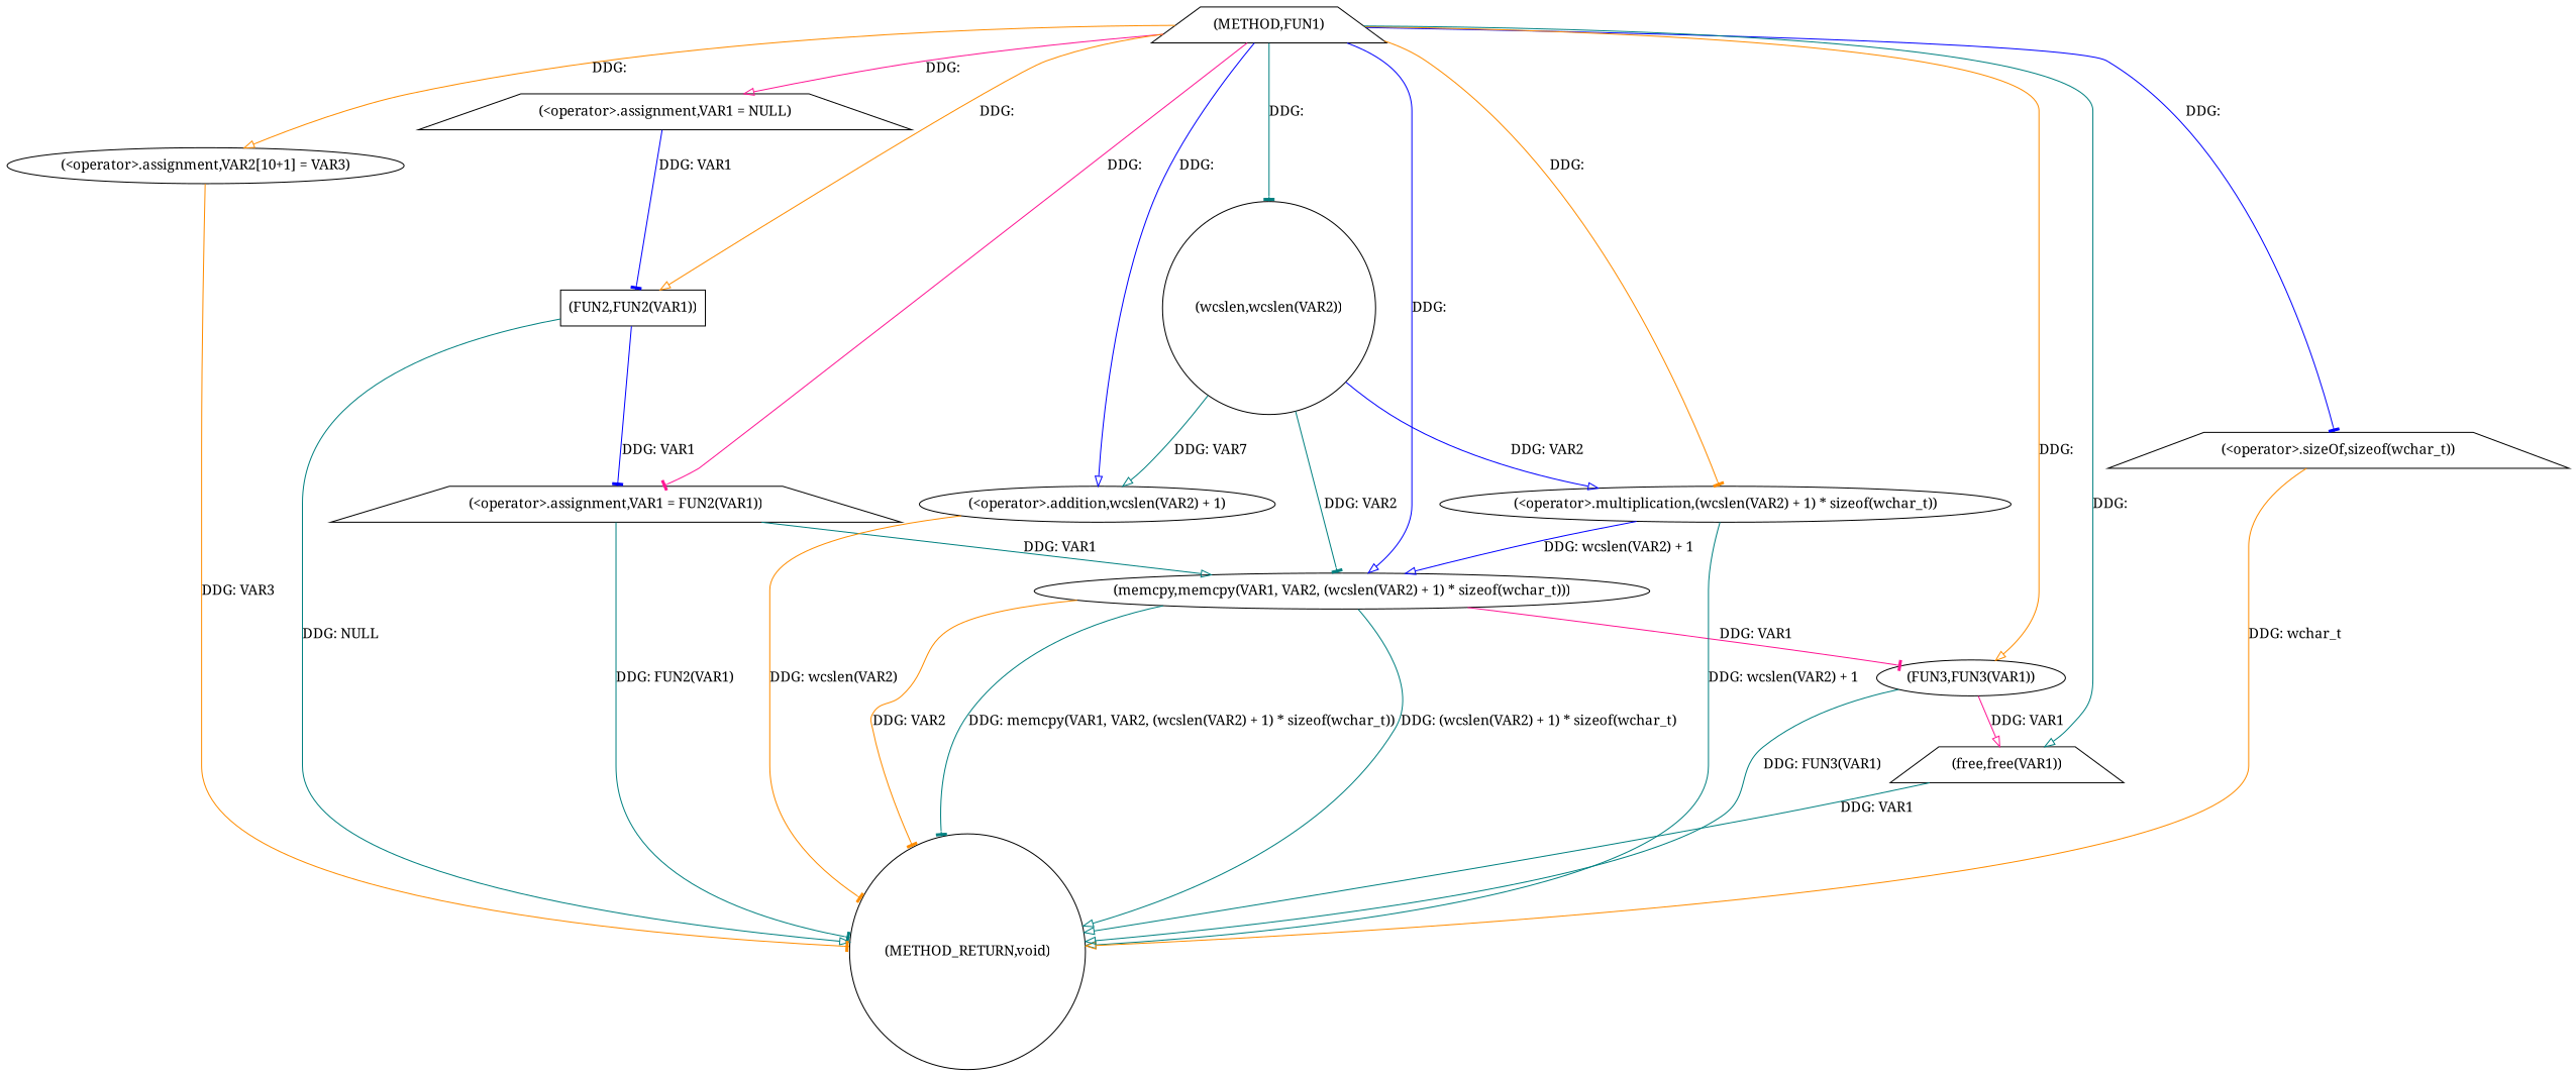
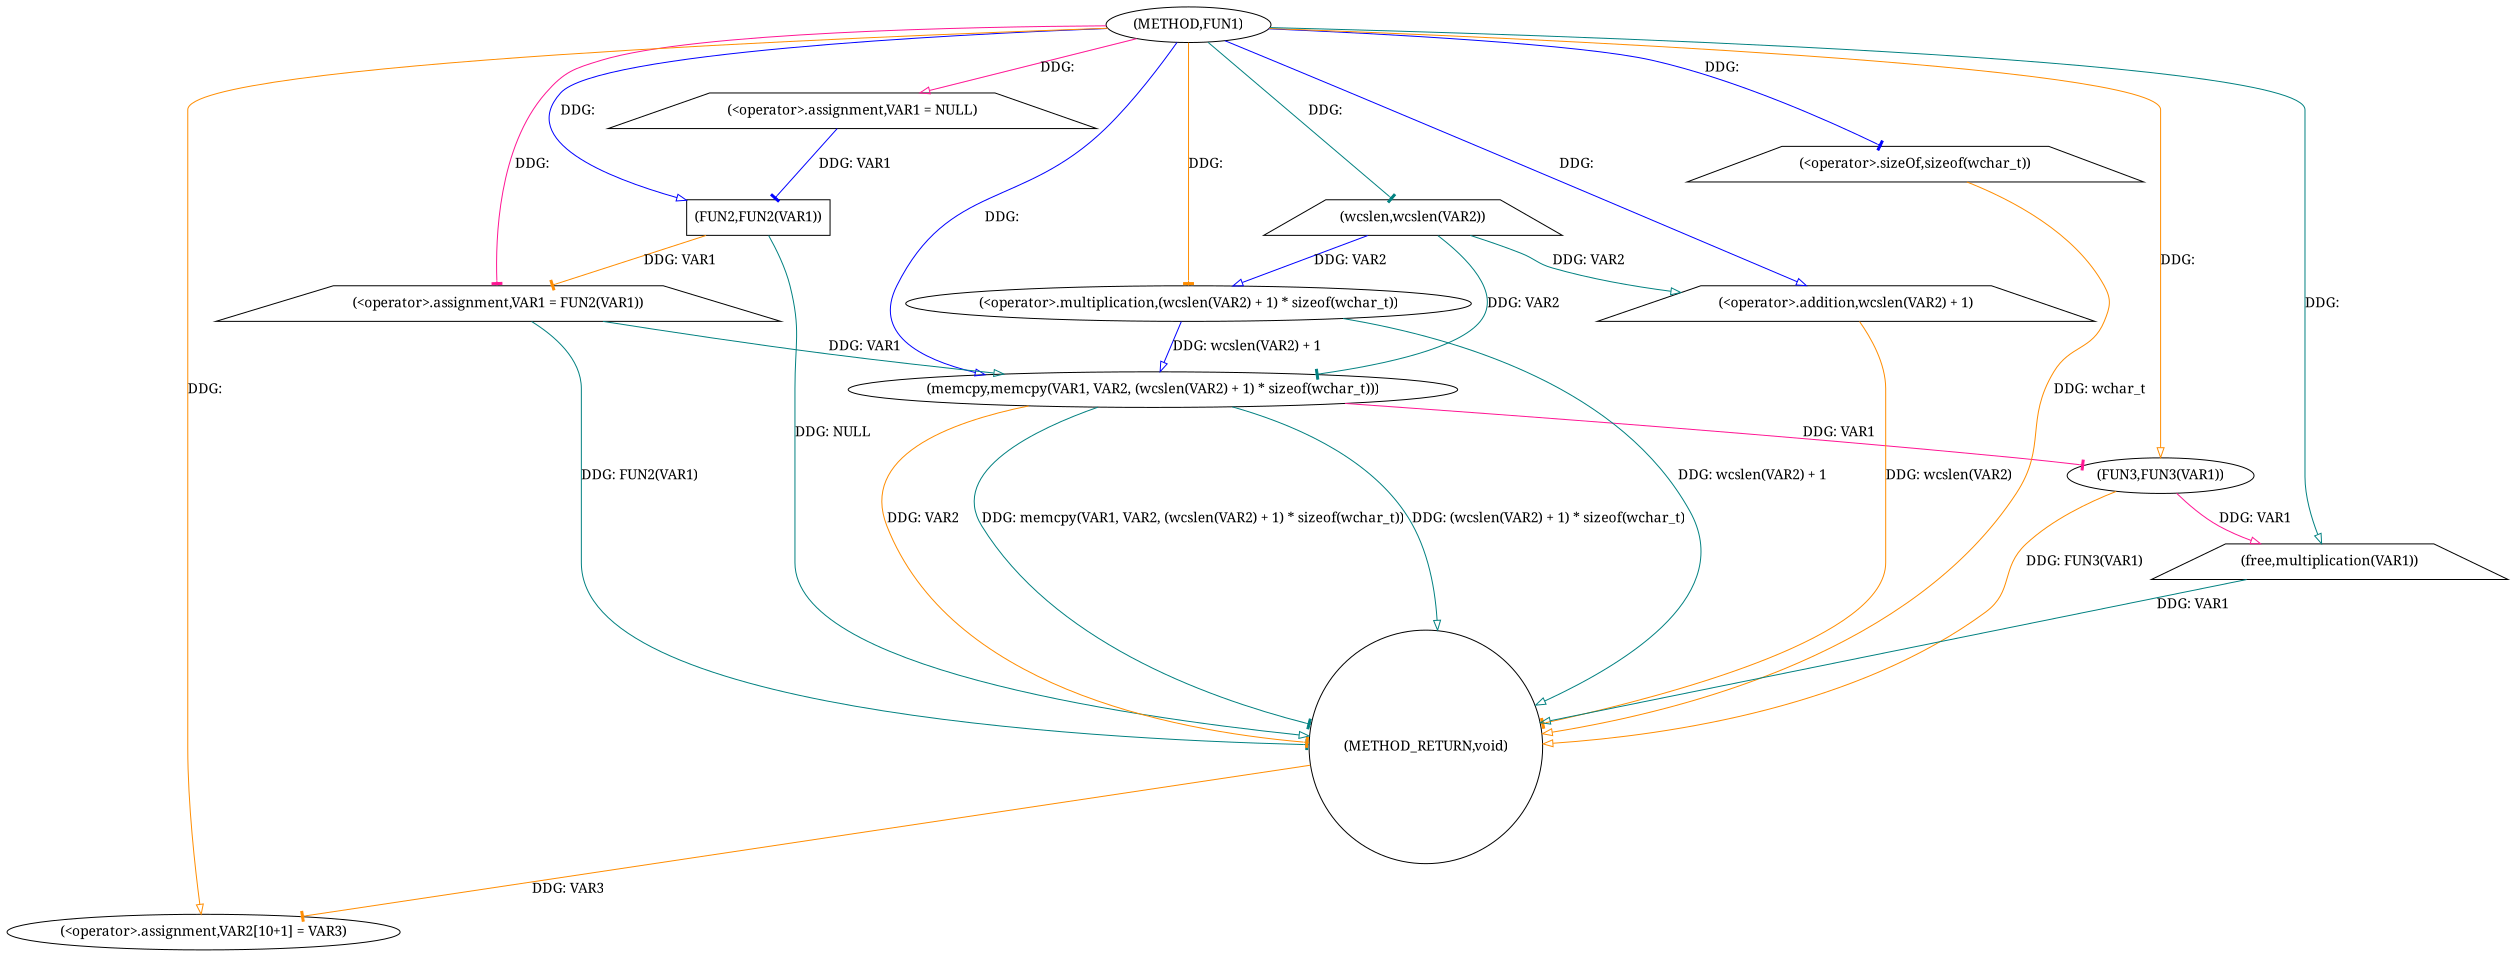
  digraph {
    fontname="Noto Serif"
    node [fontname="Noto Serif" shape=trapezium]
    edge [arrowhead=onormal color=teal fontname="Noto Serif"]
-   n1 [label="(METHOD,FUN1)"]
+   n1 [label="(METHOD,FUN1)" shape=ellipse]
    n2 [label="(<operator>.assignment,VAR1 = NULL)"]
    n3 [label="(<operator>.assignment,VAR1 = FUN2(VAR1))"]
    n4 [label="(FUN2,FUN2(VAR1))" shape=box]
    n5 [label="(<operator>.assignment,VAR2[10+1] = VAR3)" shape=ellipse]
    n6 [label="(memcpy,memcpy(VAR1, VAR2, (wcslen(VAR2) + 1) * sizeof(wchar_t)))" shape=ellipse]
    n7 [label="(<operator>.multiplication,(wcslen(VAR2) + 1) * sizeof(wchar_t))" shape=ellipse]
-   n8 [label="(<operator>.addition,wcslen(VAR2) + 1)" shape=ellipse]
-   n9 [label="(wcslen,wcslen(VAR2))" shape=circle]
+   n8 [label="(<operator>.addition,wcslen(VAR2) + 1)"]
+   n9 [label="(wcslen,wcslen(VAR2))"]
    n10 [label="(<operator>.sizeOf,sizeof(wchar_t))"]
    n11 [label="(FUN3,FUN3(VAR1))" shape=ellipse]
-   n12 [label="(free,free(VAR1))"]
+   n12 [label="(free,multiplication(VAR1))"]
    n13 [label="(METHOD_RETURN,void)" shape=circle]
    n1 -> n2 [color=deeppink label="DDG: "]
    n1 -> n3 [arrowhead=tee color=deeppink label="DDG: "]
-   n1 -> n4 [color=darkorange label="DDG: "]
+   n1 -> n4 [color=blue label="DDG: "]
    n1 -> n5 [color=darkorange label="DDG: "]
    n1 -> n6 [color=blue label="DDG: "]
    n1 -> n7 [arrowhead=tee color=darkorange label="DDG: "]
    n1 -> n8 [color=blue label="DDG: "]
    n1 -> n9 [arrowhead=tee label="DDG: "]
    n1 -> n10 [arrowhead=tee color=blue label="DDG: "]
    n1 -> n11 [color=darkorange label="DDG: "]
    n1 -> n12 [label="DDG: "]
    n2 -> n4 [arrowhead=tee color=blue label="DDG: VAR1"]
    n3 -> n6 [label="DDG: VAR1"]
    n3 -> n13 [arrowhead=tee label="DDG: FUN2(VAR1)"]
-   n4 -> n3 [arrowhead=tee color=blue label="DDG: VAR1"]
+   n4 -> n3 [arrowhead=tee color=darkorange label="DDG: VAR1"]
    n4 -> n13 [label="DDG: NULL"]
-   n5 -> n13 [arrowhead=tee color=darkorange label="DDG: VAR3"]
+   n13 -> n5 [arrowhead=tee color=darkorange label="DDG: VAR3"]
    n6 -> n11 [arrowhead=tee color=deeppink label="DDG: VAR1"]
    n6 -> n13 [arrowhead=tee color=darkorange label="DDG: VAR2"]
    n6 -> n13 [arrowhead=tee label="DDG: memcpy(VAR1, VAR2, (wcslen(VAR2) + 1) * sizeof(wchar_t))"]
    n6 -> n13 [label="DDG: (wcslen(VAR2) + 1) * sizeof(wchar_t)"]
    n7 -> n6 [color=blue label="DDG: wcslen(VAR2) + 1"]
    n7 -> n13 [label="DDG: wcslen(VAR2) + 1"]
    n8 -> n13 [arrowhead=tee color=darkorange label="DDG: wcslen(VAR2)"]
    n9 -> n6 [arrowhead=tee label="DDG: VAR2"]
    n9 -> n7 [color=blue label="DDG: VAR2"]
-   n9 -> n8 [label="DDG: VAR7"]
+   n9 -> n8 [label="DDG: VAR2"]
    n10 -> n13 [color=darkorange label="DDG: wchar_t"]
    n11 -> n12 [color=deeppink label="DDG: VAR1"]
-   n11 -> n13 [label="DDG: FUN3(VAR1)"]
+   n11 -> n13 [color=darkorange label="DDG: FUN3(VAR1)"]
    n12 -> n13 [label="DDG: VAR1"]
  }
